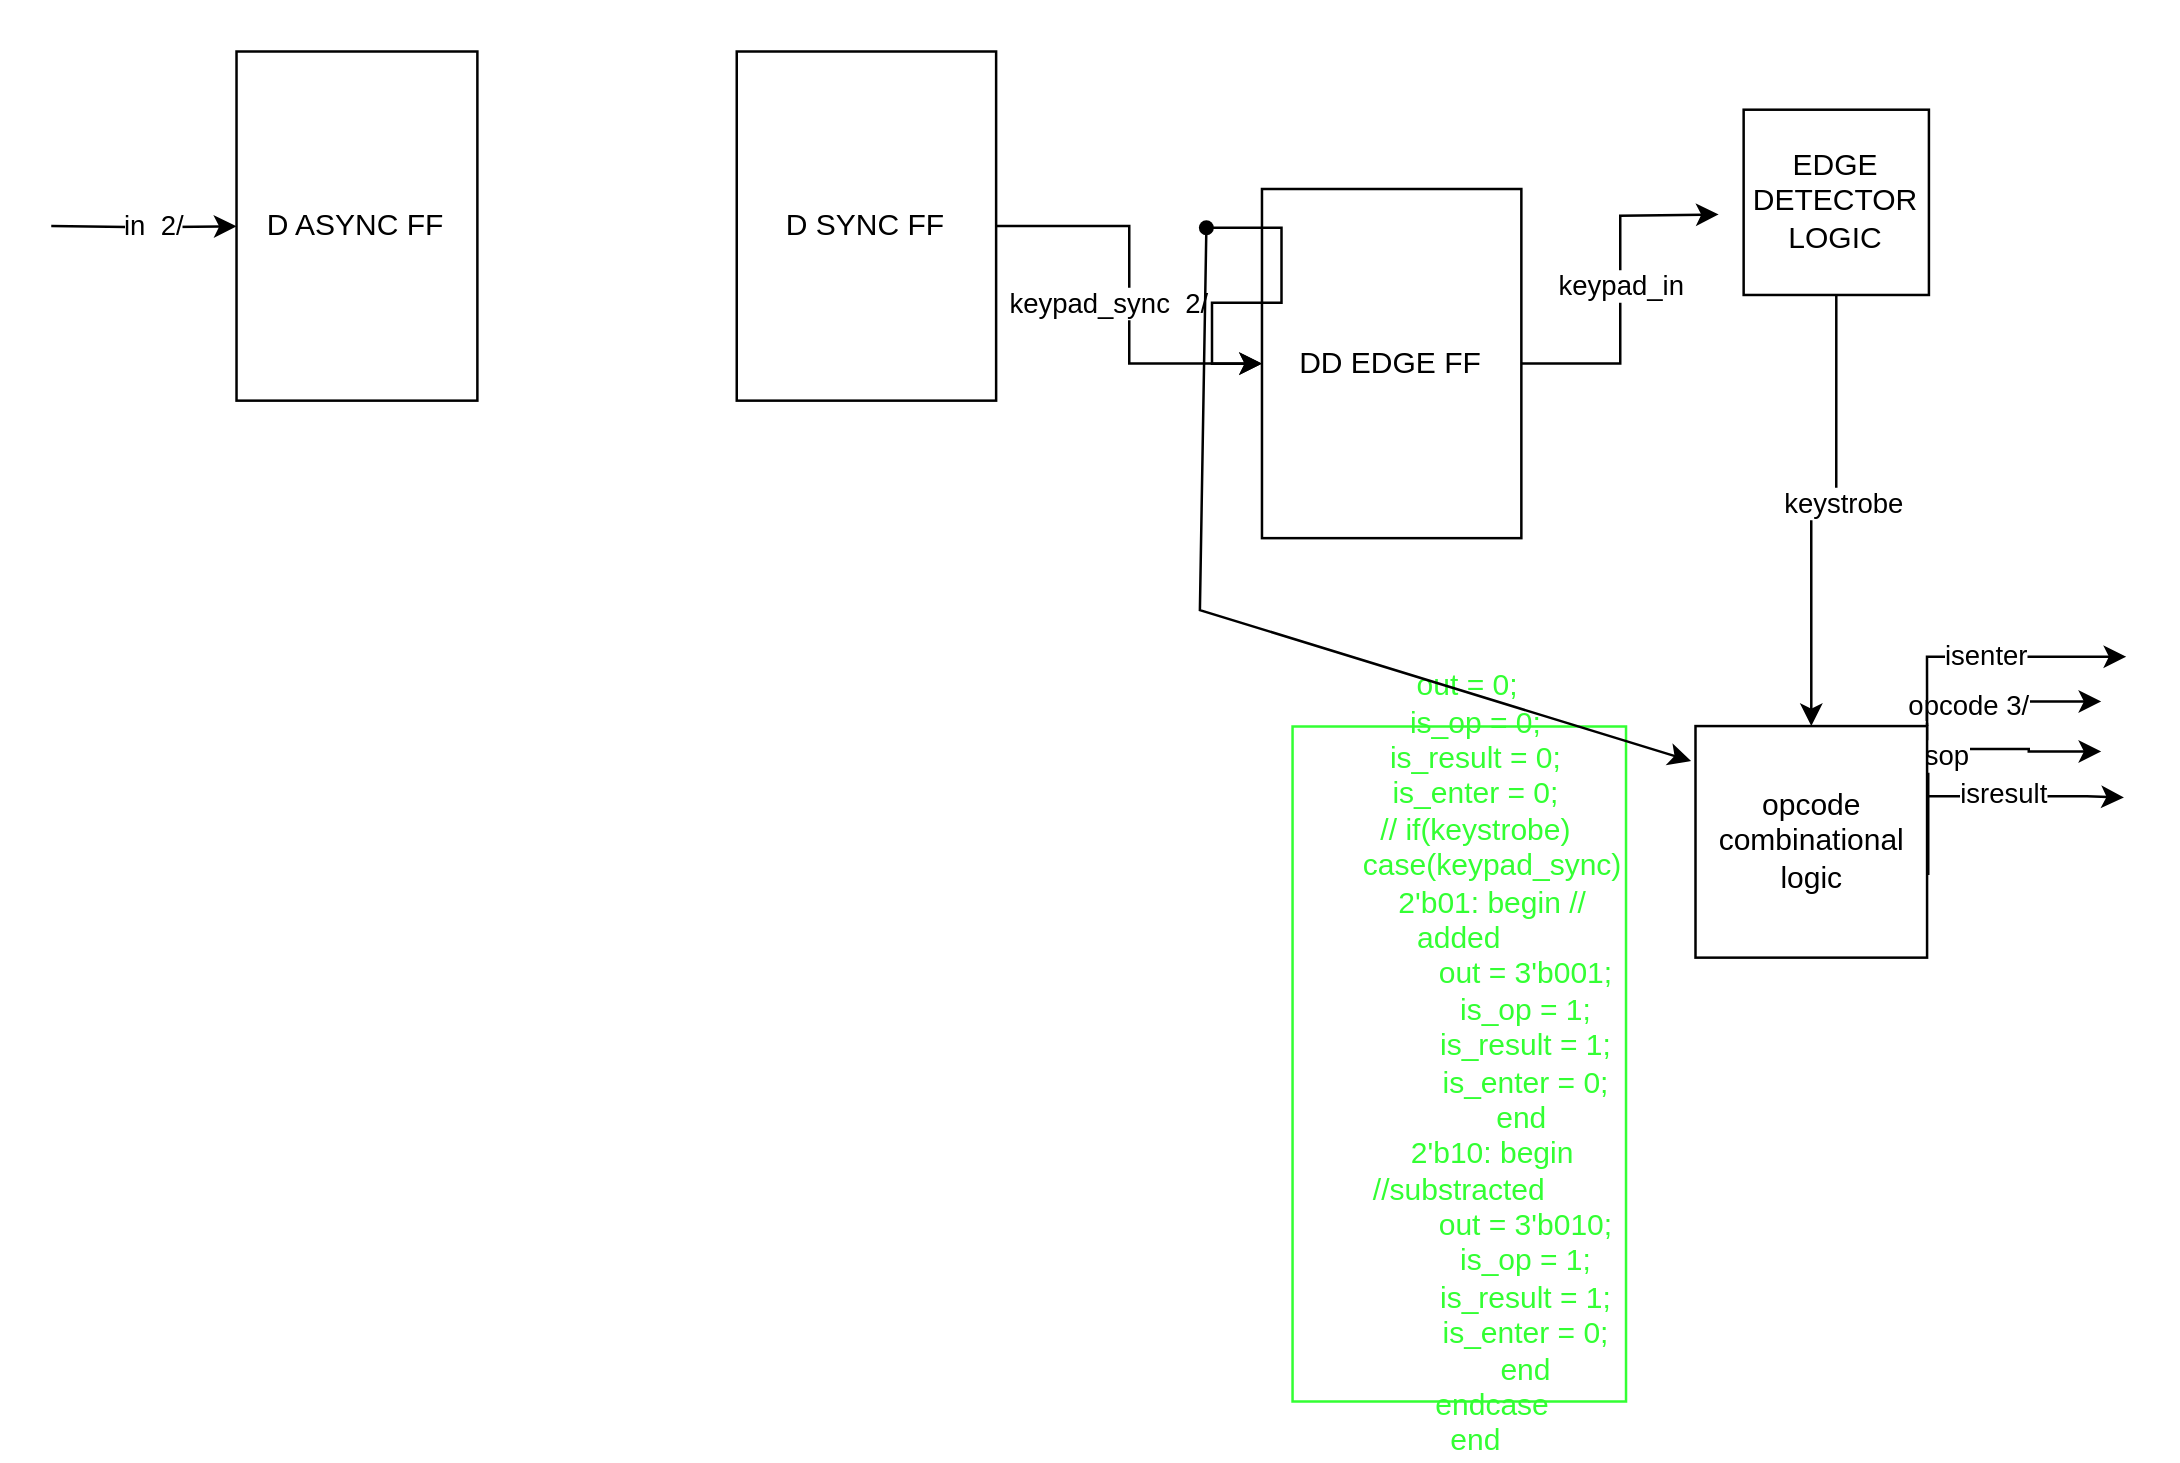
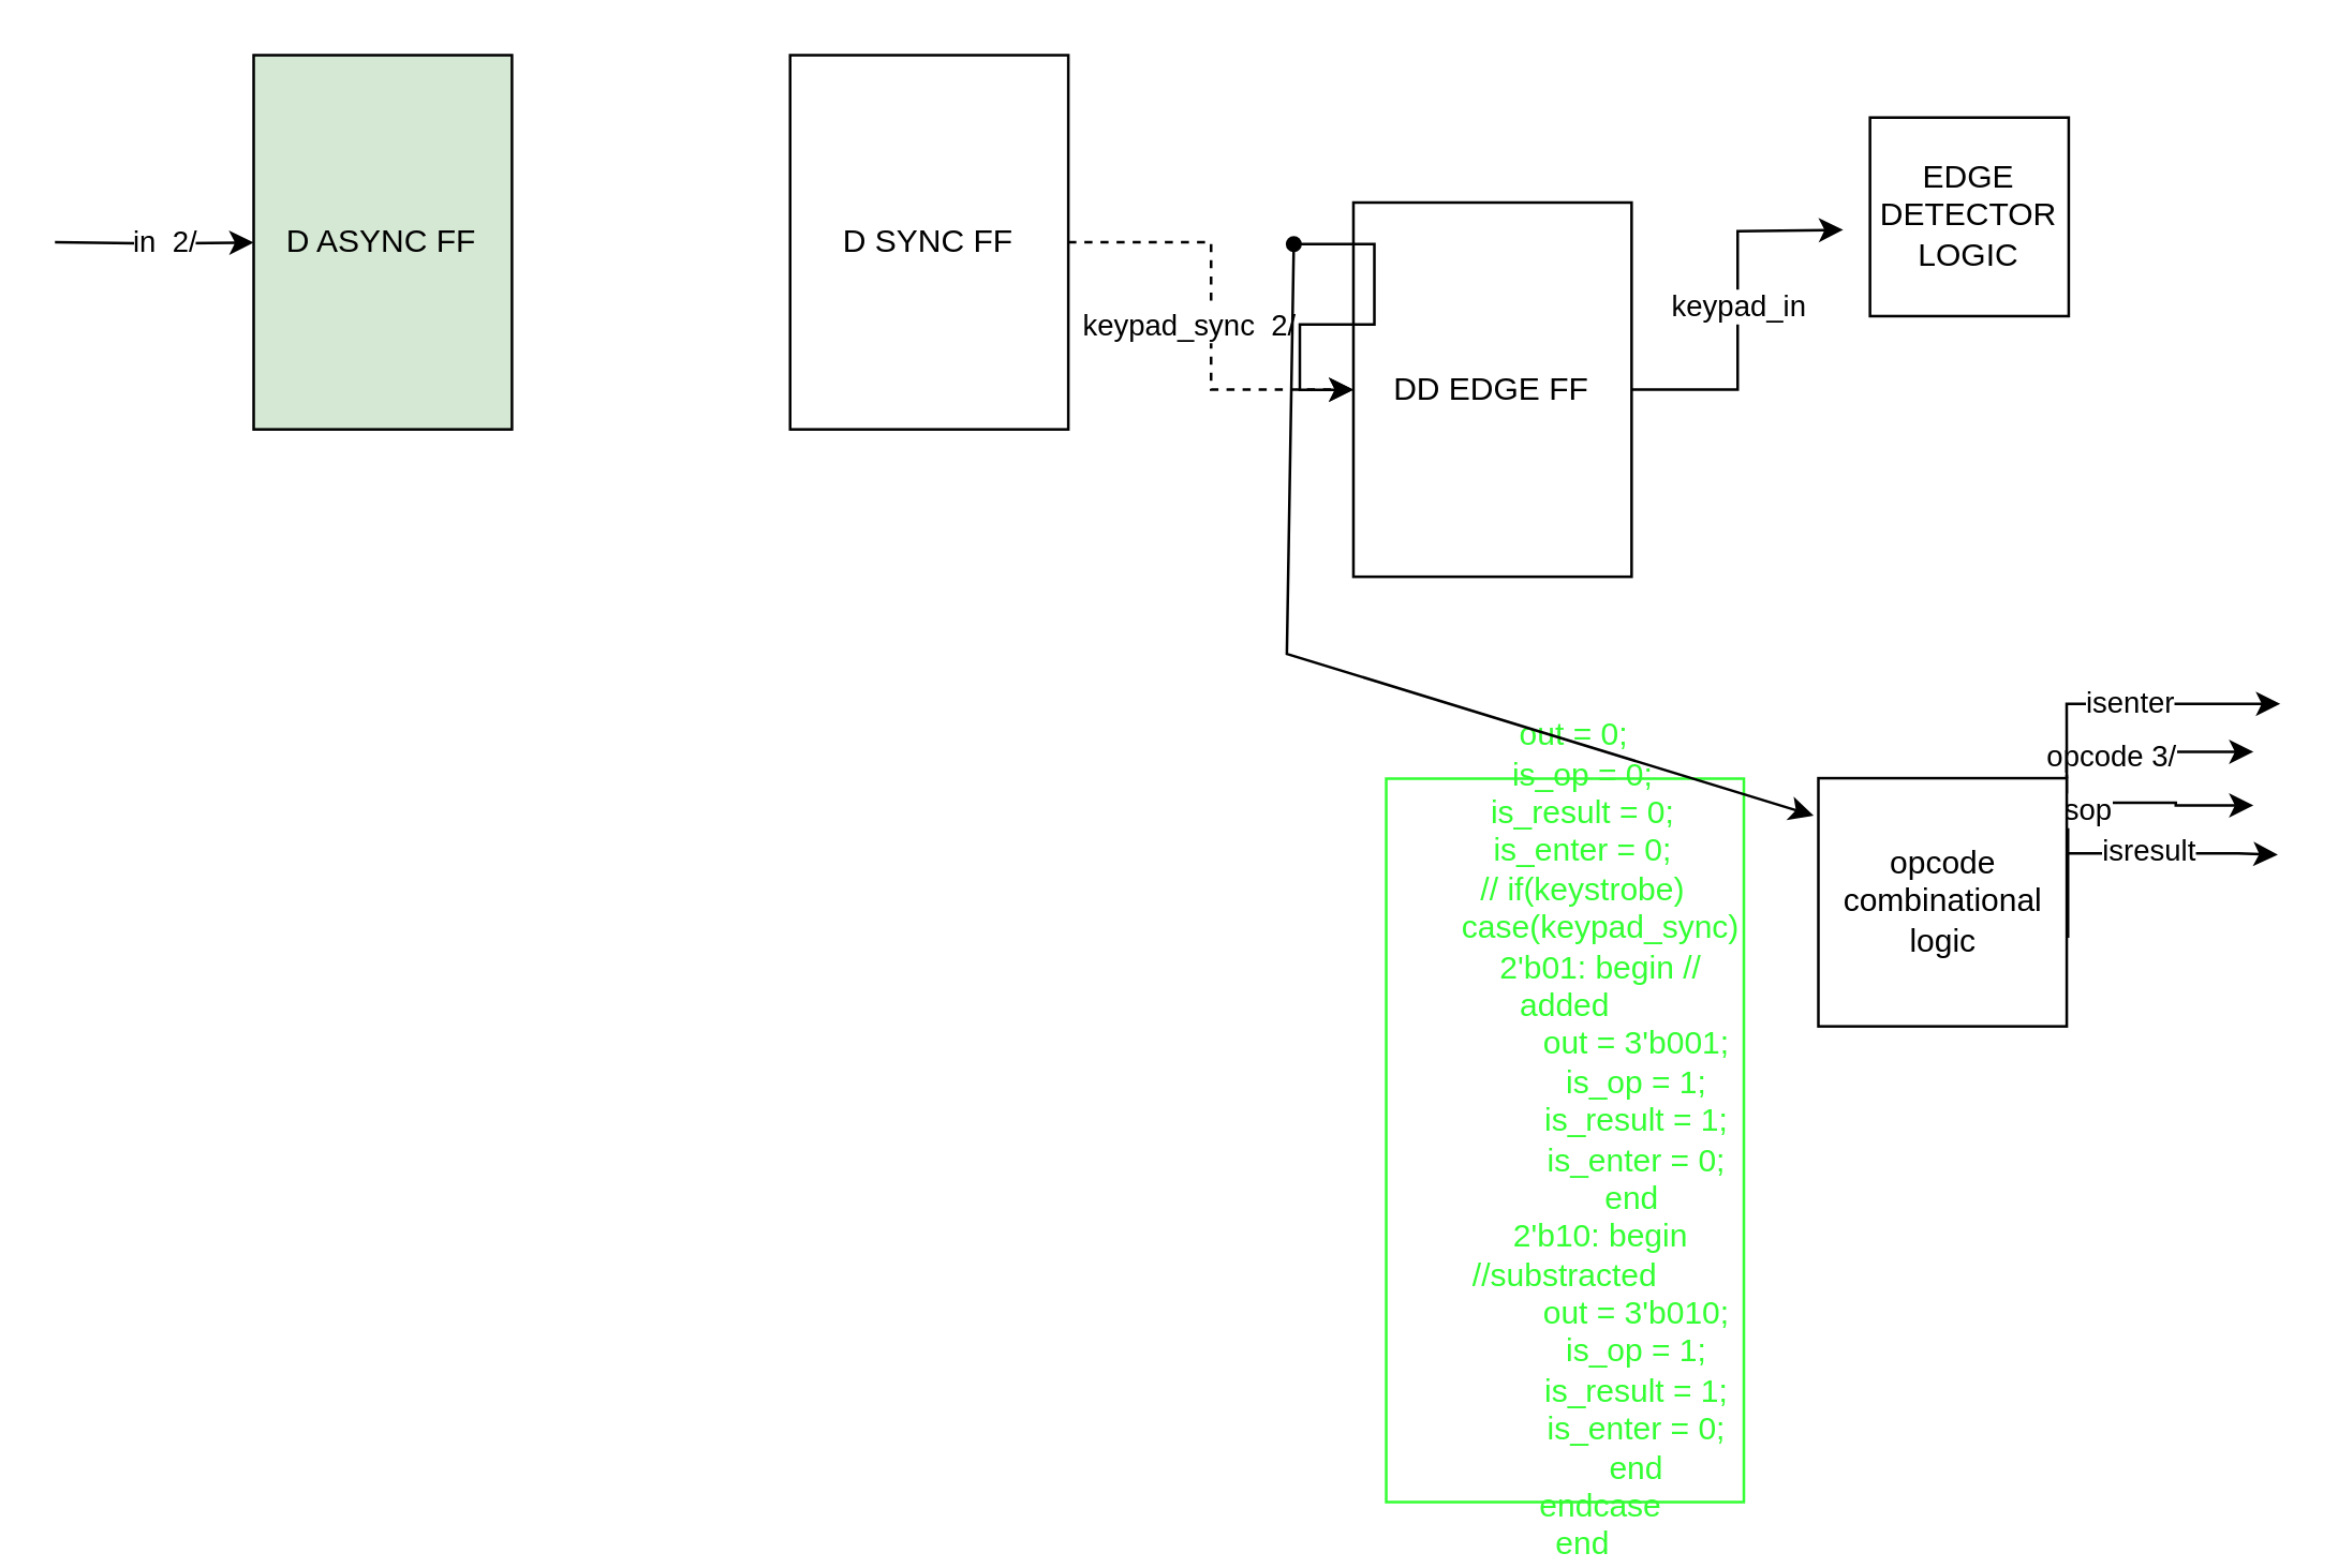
  <mxCell id="0" />
  <mxCell id="1" parent="0" />
  <mxCell id="2" value="" style="group" connectable="0" vertex="1" parent="1"><mxGeometry x="20" y="20" width="830" height="540" as="geometry" /></mxCell>
  <mxCell id="3" style="edgeStyle=orthogonalEdgeStyle;rounded=0;orthogonalLoop=1;jettySize=auto;html=1;" edge="1" parent="2" target="5"><mxGeometry relative="1" as="geometry"><mxPoint y="69.828" as="sourcePoint" /></mxGeometry></mxCell>
  <mxCell id="4" value="in&amp;nbsp; 2/" style="edgeLabel;html=1;align=center;verticalAlign=middle;resizable=0;points=[];" connectable="0" vertex="1" parent="3"><mxGeometry x="0.089" relative="1" as="geometry"><mxPoint as="offset" /></mxGeometry></mxCell>
- <mxCell id="5" value="D ASYNC FF" style="rounded=0;whiteSpace=wrap;html=1;" vertex="1" parent="2"><mxGeometry x="74.107" width="96.339" height="139.655" as="geometry" /></mxCell>
+ <mxCell id="5" value="D ASYNC FF" style="rounded=0;whiteSpace=wrap;html=1;fillColor=#d5e8d4;" vertex="1" parent="2"><mxGeometry x="74.107" width="96.339" height="139.655" as="geometry" /></mxCell>
  <mxCell id="6" value="D SYNC FF" style="rounded=0;whiteSpace=wrap;html=1;" vertex="1" parent="2"><mxGeometry x="274.196" width="103.75" height="139.655" as="geometry" /></mxCell>
  <mxCell id="7" style="edgeStyle=orthogonalEdgeStyle;rounded=0;orthogonalLoop=1;jettySize=auto;html=1;exitX=1;exitY=0.5;exitDx=0;exitDy=0;entryX=0;entryY=0.5;entryDx=0;entryDy=0;" edge="1" parent="2" source="9"><mxGeometry relative="1" as="geometry"><mxPoint x="666.964" y="65.172" as="targetPoint" /></mxGeometry></mxCell>
  <mxCell id="8" value="keypad_in" style="edgeLabel;html=1;align=center;verticalAlign=middle;resizable=0;points=[];" connectable="0" vertex="1" parent="7"><mxGeometry x="0.034" relative="1" as="geometry"><mxPoint as="offset" /></mxGeometry></mxCell>
  <mxCell id="9" value="DD EDGE FF" style="rounded=0;whiteSpace=wrap;html=1;" vertex="1" parent="2"><mxGeometry x="484.286" y="55" width="103.75" height="139.655" as="geometry" /></mxCell>
- <mxCell id="10" style="edgeStyle=orthogonalEdgeStyle;rounded=0;orthogonalLoop=1;jettySize=auto;html=1;exitX=1;exitY=0.5;exitDx=0;exitDy=0;entryX=0;entryY=0.5;entryDx=0;entryDy=0;" edge="1" parent="2" source="6" target="9"><mxGeometry relative="1" as="geometry" /></mxCell>
+ <mxCell id="10" style="edgeStyle=orthogonalEdgeStyle;rounded=0;orthogonalLoop=1;jettySize=auto;html=1;exitX=1;exitY=0.5;exitDx=0;exitDy=0;entryX=0;entryY=0.5;entryDx=0;entryDy=0;dashed=1;" edge="1" parent="2" source="6" target="9"><mxGeometry relative="1" as="geometry" /></mxCell>
  <mxCell id="11" value="keypad_sync&amp;nbsp; 2/" style="edgeLabel;html=1;align=center;verticalAlign=middle;resizable=0;points=[];" connectable="0" vertex="1" parent="10"><mxGeometry x="0.049" y="-1" relative="1" as="geometry"><mxPoint x="-8" y="-1" as="offset" /></mxGeometry></mxCell>
  <mxCell id="12" value="&lt;div&gt;&lt;font color=&quot;#33ff33&quot;&gt;&amp;nbsp; out = 0;&lt;/font&gt;&lt;/div&gt;&lt;div&gt;&lt;font color=&quot;#33ff33&quot;&gt;&amp;nbsp; &amp;nbsp; is_op = 0;&lt;/font&gt;&lt;/div&gt;&lt;div&gt;&lt;font color=&quot;#33ff33&quot;&gt;&amp;nbsp; &amp;nbsp; is_result = 0;&lt;/font&gt;&lt;/div&gt;&lt;div&gt;&lt;font color=&quot;#33ff33&quot;&gt;&amp;nbsp; &amp;nbsp; is_enter = 0;&lt;/font&gt;&lt;/div&gt;&lt;div&gt;&lt;font color=&quot;#33ff33&quot;&gt;&amp;nbsp; &amp;nbsp; // if(keystrobe)&lt;/font&gt;&lt;/div&gt;&lt;div&gt;&lt;font color=&quot;#33ff33&quot;&gt;&amp;nbsp; &amp;nbsp; &amp;nbsp; &amp;nbsp; case(keypad_sync)&lt;/font&gt;&lt;/div&gt;&lt;div&gt;&lt;font color=&quot;#33ff33&quot;&gt;&amp;nbsp; &amp;nbsp; &amp;nbsp; &amp;nbsp; 2'b01: begin // added&lt;/font&gt;&lt;/div&gt;&lt;div&gt;&lt;font color=&quot;#33ff33&quot;&gt;&amp;nbsp; &amp;nbsp; &amp;nbsp; &amp;nbsp; &amp;nbsp; &amp;nbsp; &amp;nbsp; &amp;nbsp; out = 3'b001;&lt;/font&gt;&lt;/div&gt;&lt;div&gt;&lt;font color=&quot;#33ff33&quot;&gt;&amp;nbsp; &amp;nbsp; &amp;nbsp; &amp;nbsp; &amp;nbsp; &amp;nbsp; &amp;nbsp; &amp;nbsp; is_op = 1;&lt;/font&gt;&lt;/div&gt;&lt;div&gt;&lt;font color=&quot;#33ff33&quot;&gt;&amp;nbsp; &amp;nbsp; &amp;nbsp; &amp;nbsp; &amp;nbsp; &amp;nbsp; &amp;nbsp; &amp;nbsp; is_result = 1;&lt;/font&gt;&lt;/div&gt;&lt;div&gt;&lt;font color=&quot;#33ff33&quot;&gt;&amp;nbsp; &amp;nbsp; &amp;nbsp; &amp;nbsp; &amp;nbsp; &amp;nbsp; &amp;nbsp; &amp;nbsp; is_enter = 0;&lt;/font&gt;&lt;/div&gt;&lt;div&gt;&lt;font color=&quot;#33ff33&quot;&gt;&amp;nbsp; &amp;nbsp; &amp;nbsp; &amp;nbsp; &amp;nbsp; &amp;nbsp; &amp;nbsp; &amp;nbsp; end&amp;nbsp;&lt;/font&gt;&lt;/div&gt;&lt;div&gt;&lt;font color=&quot;#33ff33&quot;&gt;&amp;nbsp; &amp;nbsp; &amp;nbsp; &amp;nbsp; 2'b10: begin //substracted&lt;/font&gt;&lt;/div&gt;&lt;div&gt;&lt;font color=&quot;#33ff33&quot;&gt;&amp;nbsp; &amp;nbsp; &amp;nbsp; &amp;nbsp; &amp;nbsp; &amp;nbsp; &amp;nbsp; &amp;nbsp; out = 3'b010;&lt;/font&gt;&lt;/div&gt;&lt;div&gt;&lt;font color=&quot;#33ff33&quot;&gt;&amp;nbsp; &amp;nbsp; &amp;nbsp; &amp;nbsp; &amp;nbsp; &amp;nbsp; &amp;nbsp; &amp;nbsp; is_op = 1;&lt;/font&gt;&lt;/div&gt;&lt;div&gt;&lt;font color=&quot;#33ff33&quot;&gt;&amp;nbsp; &amp;nbsp; &amp;nbsp; &amp;nbsp; &amp;nbsp; &amp;nbsp; &amp;nbsp; &amp;nbsp; is_result = 1;&lt;/font&gt;&lt;/div&gt;&lt;div&gt;&lt;font color=&quot;#33ff33&quot;&gt;&amp;nbsp; &amp;nbsp; &amp;nbsp; &amp;nbsp; &amp;nbsp; &amp;nbsp; &amp;nbsp; &amp;nbsp; is_enter = 0;&lt;/font&gt;&lt;/div&gt;&lt;div&gt;&lt;font color=&quot;#33ff33&quot;&gt;&amp;nbsp; &amp;nbsp; &amp;nbsp; &amp;nbsp; &amp;nbsp; &amp;nbsp; &amp;nbsp; &amp;nbsp; end&lt;/font&gt;&lt;/div&gt;&lt;div&gt;&lt;font color=&quot;#33ff33&quot;&gt;&amp;nbsp; &amp;nbsp; &amp;nbsp; &amp;nbsp; endcase&lt;/font&gt;&lt;/div&gt;&lt;div&gt;&lt;font color=&quot;#33ff33&quot;&gt;&amp;nbsp; &amp;nbsp; end&lt;/font&gt;&lt;/div&gt;" style="rounded=0;whiteSpace=wrap;html=1;strokeColor=#33FF33;" vertex="1" parent="2"><mxGeometry x="496.518" y="270" width="133.393" height="270" as="geometry" /></mxCell>
  <mxCell id="13" style="edgeStyle=orthogonalEdgeStyle;rounded=0;orthogonalLoop=1;jettySize=auto;html=1;exitX=1;exitY=0.25;exitDx=0;exitDy=0;" edge="1" parent="2" source="21"><mxGeometry relative="1" as="geometry"><mxPoint x="820" y="260" as="targetPoint" /><Array as="points"><mxPoint x="750.705" y="260.69" /></Array></mxGeometry></mxCell>
  <mxCell id="14" value="opcode 3/" style="edgeLabel;html=1;align=center;verticalAlign=middle;resizable=0;points=[];" connectable="0" vertex="1" parent="13"><mxGeometry x="-0.045" y="-1" relative="1" as="geometry"><mxPoint as="offset" /></mxGeometry></mxCell>
  <mxCell id="15" style="edgeStyle=orthogonalEdgeStyle;rounded=0;orthogonalLoop=1;jettySize=auto;html=1;exitX=1.005;exitY=0.643;exitDx=0;exitDy=0;exitPerimeter=0;" edge="1" parent="2" source="21"><mxGeometry relative="1" as="geometry"><mxPoint x="820" y="280" as="targetPoint" /><Array as="points"><mxPoint x="751" y="279" /><mxPoint x="791" y="279" /></Array></mxGeometry></mxCell>
  <mxCell id="16" value="isop" style="edgeLabel;html=1;align=center;verticalAlign=middle;resizable=0;points=[];" connectable="0" vertex="1" parent="15"><mxGeometry x="-0.076" y="-2" relative="1" as="geometry"><mxPoint as="offset" /></mxGeometry></mxCell>
  <mxCell id="17" style="edgeStyle=orthogonalEdgeStyle;rounded=0;orthogonalLoop=1;jettySize=auto;html=1;exitX=1.01;exitY=0.84;exitDx=0;exitDy=0;exitPerimeter=0;" edge="1" parent="2"><mxGeometry relative="1" as="geometry"><mxPoint x="829.074" y="298.361" as="targetPoint" /><mxPoint x="750.335" y="309.103" as="sourcePoint" /><Array as="points"><mxPoint x="750.52" y="297.931" /><mxPoint x="814.252" y="297.931" /></Array></mxGeometry></mxCell>
  <mxCell id="18" value="isresult" style="edgeLabel;html=1;align=center;verticalAlign=middle;resizable=0;points=[];" connectable="0" vertex="1" parent="17"><mxGeometry x="-0.087" y="1" relative="1" as="geometry"><mxPoint as="offset" /></mxGeometry></mxCell>
  <mxCell id="19" style="edgeStyle=orthogonalEdgeStyle;rounded=0;orthogonalLoop=1;jettySize=auto;html=1;exitX=1;exitY=0;exitDx=0;exitDy=0;" edge="1" parent="2" source="21"><mxGeometry relative="1" as="geometry"><mxPoint x="830" y="242.069" as="targetPoint" /><Array as="points"><mxPoint x="750.705" y="242.069" /><mxPoint x="830" y="242.069" /></Array></mxGeometry></mxCell>
  <mxCell id="20" value="isenter" style="edgeLabel;html=1;align=center;verticalAlign=middle;resizable=0;points=[];" connectable="0" vertex="1" parent="19"><mxGeometry x="-0.056" y="1" relative="1" as="geometry"><mxPoint as="offset" /></mxGeometry></mxCell>
  <mxCell id="21" value="opcode combinational logic" style="whiteSpace=wrap;html=1;aspect=fixed;" vertex="1" parent="2"><mxGeometry x="657.701" y="269.828" width="92.634" height="92.634" as="geometry" /></mxCell>
- <mxCell id="22" style="edgeStyle=orthogonalEdgeStyle;rounded=0;orthogonalLoop=1;jettySize=auto;html=1;exitX=0.5;exitY=1;exitDx=0;exitDy=0;entryX=0.5;entryY=0;entryDx=0;entryDy=0;" edge="1" parent="2" source="24" target="21"><mxGeometry relative="1" as="geometry" /></mxCell>
- <mxCell id="23" value="keystrobe" style="edgeLabel;html=1;align=center;verticalAlign=middle;resizable=0;points=[];" connectable="0" vertex="1" parent="22"><mxGeometry x="-0.09" y="2" relative="1" as="geometry"><mxPoint as="offset" /></mxGeometry></mxCell>
  <mxCell id="24" value="EDGE DETECTOR LOGIC" style="whiteSpace=wrap;html=1;aspect=fixed;" vertex="1" parent="2"><mxGeometry x="676.964" y="23.276" width="74.107" height="74.107" as="geometry" /></mxCell>
  <mxCell id="25" value="" style="endArrow=classic;html=1;rounded=0;entryX=-0.019;entryY=0.151;entryDx=0;entryDy=0;entryPerimeter=0;exitX=0.523;exitY=0.723;exitDx=0;exitDy=0;exitPerimeter=0;" edge="1" parent="2" source="27" target="21"><mxGeometry width="50" height="50" relative="1" as="geometry"><mxPoint x="459.464" y="65.172" as="sourcePoint" /><mxPoint x="540.982" y="176.897" as="targetPoint" /><Array as="points"><mxPoint x="459.464" y="223.448" /></Array></mxGeometry></mxCell>
  <mxCell id="26" value="" style="edgeStyle=orthogonalEdgeStyle;rounded=0;orthogonalLoop=1;jettySize=auto;html=1;" edge="1" parent="2" source="27" target="9"><mxGeometry relative="1" as="geometry" /></mxCell>
  <mxCell id="27" value="" style="shape=waypoint;sketch=0;fillStyle=solid;size=6;pointerEvents=1;points=[];fillColor=none;resizable=0;rotatable=0;perimeter=centerPerimeter;snapToPoint=1;" vertex="1" parent="2"><mxGeometry x="452.054" y="60.517" width="20" height="20" as="geometry" /></mxCell>
